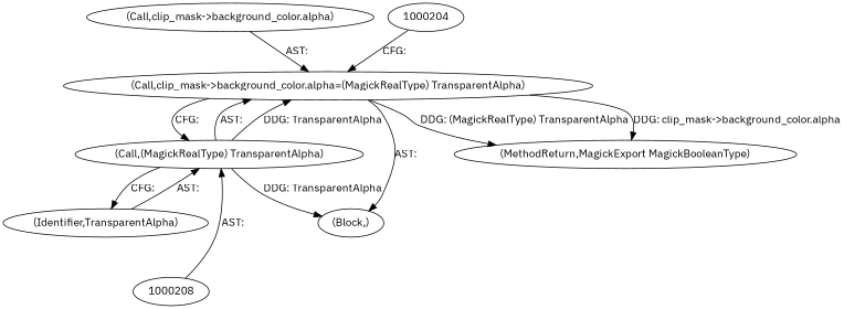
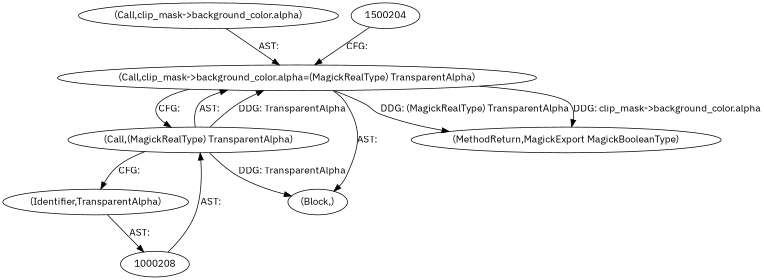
  digraph {
    fontname="IBM Plex Sans"
    node [fontname="IBM Plex Sans"]
    edge [fontname="IBM Plex Sans"]
    n1 [label="(Call,clip_mask->background_color.alpha=(MagickRealType) TransparentAlpha)"]
    n2 [label="(Call,(MagickRealType) TransparentAlpha)"]
    n3 [label="(Block,)"]
    n4 [label="(MethodReturn,MagickExport MagickBooleanType)"]
    n5 [label="(Identifier,TransparentAlpha)"]
    n6 [label="(Call,clip_mask->background_color.alpha)"]
-   1000204
+   1000204 [label=1500204]
    n8 [label=1000208]
    n1 -> n2 [label="CFG: "]
    n1 -> n3 [label="AST: "]
    n1 -> n4 [label="DDG: (MagickRealType) TransparentAlpha"]
    n1 -> n4 [label="DDG: clip_mask->background_color.alpha"]
    n2 -> n1 [label="AST: "]
    n2 -> n1 [label="DDG: TransparentAlpha"]
    n2 -> n3 [label="DDG: TransparentAlpha"]
    n2 -> n5 [label="CFG: "]
-   n5 -> n2 [label="AST: "]
+   n5 -> n8 [label="AST: "]
    n6 -> n1 [label="AST: "]
    1000204 -> n1 [label="CFG: "]
    n8 -> n2 [label="AST: "]
  }
